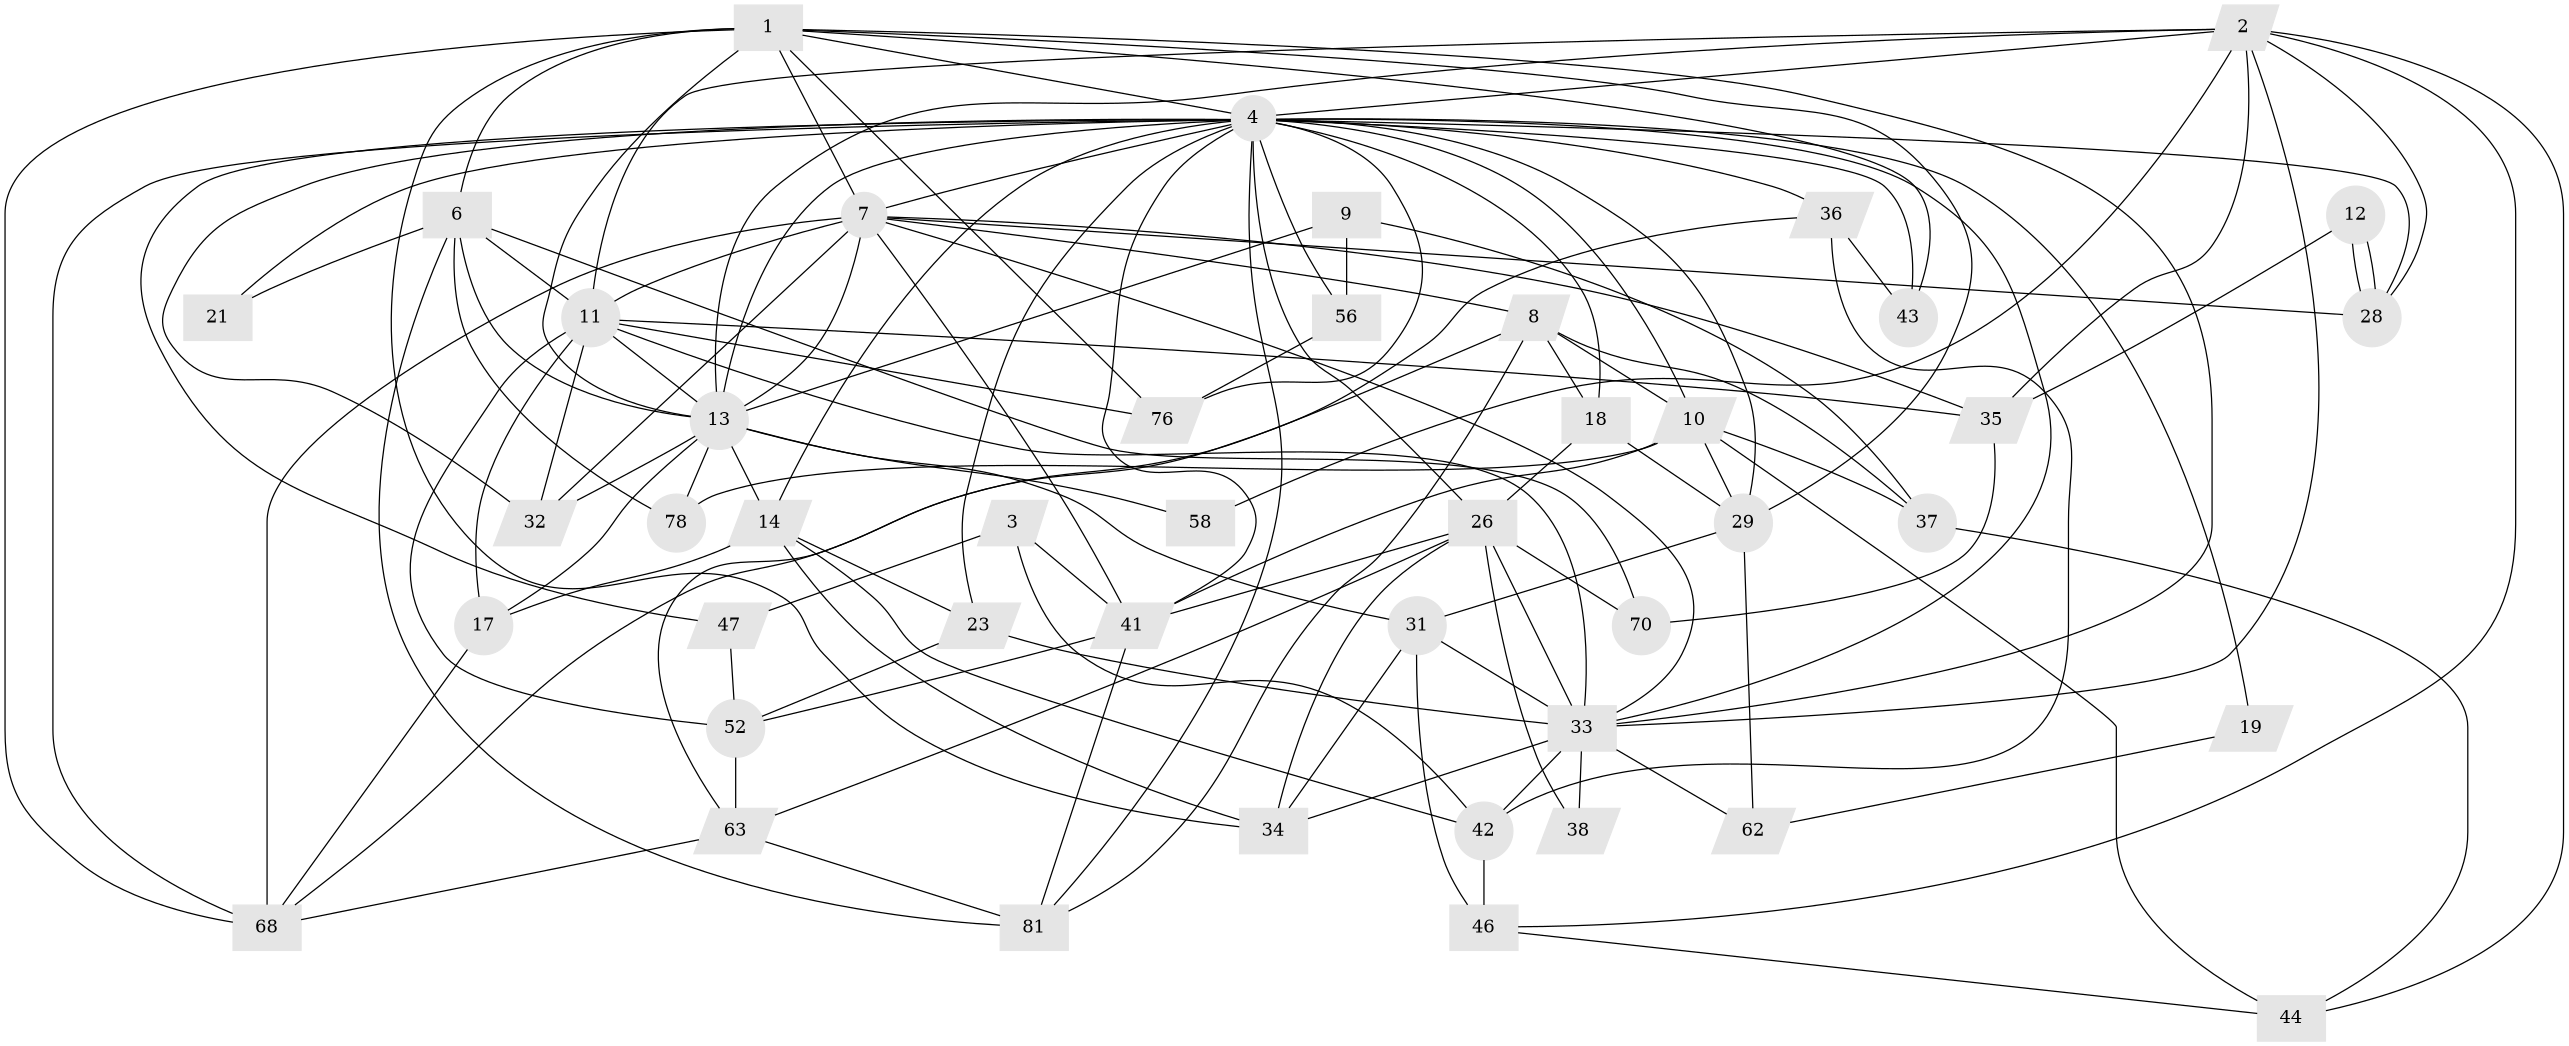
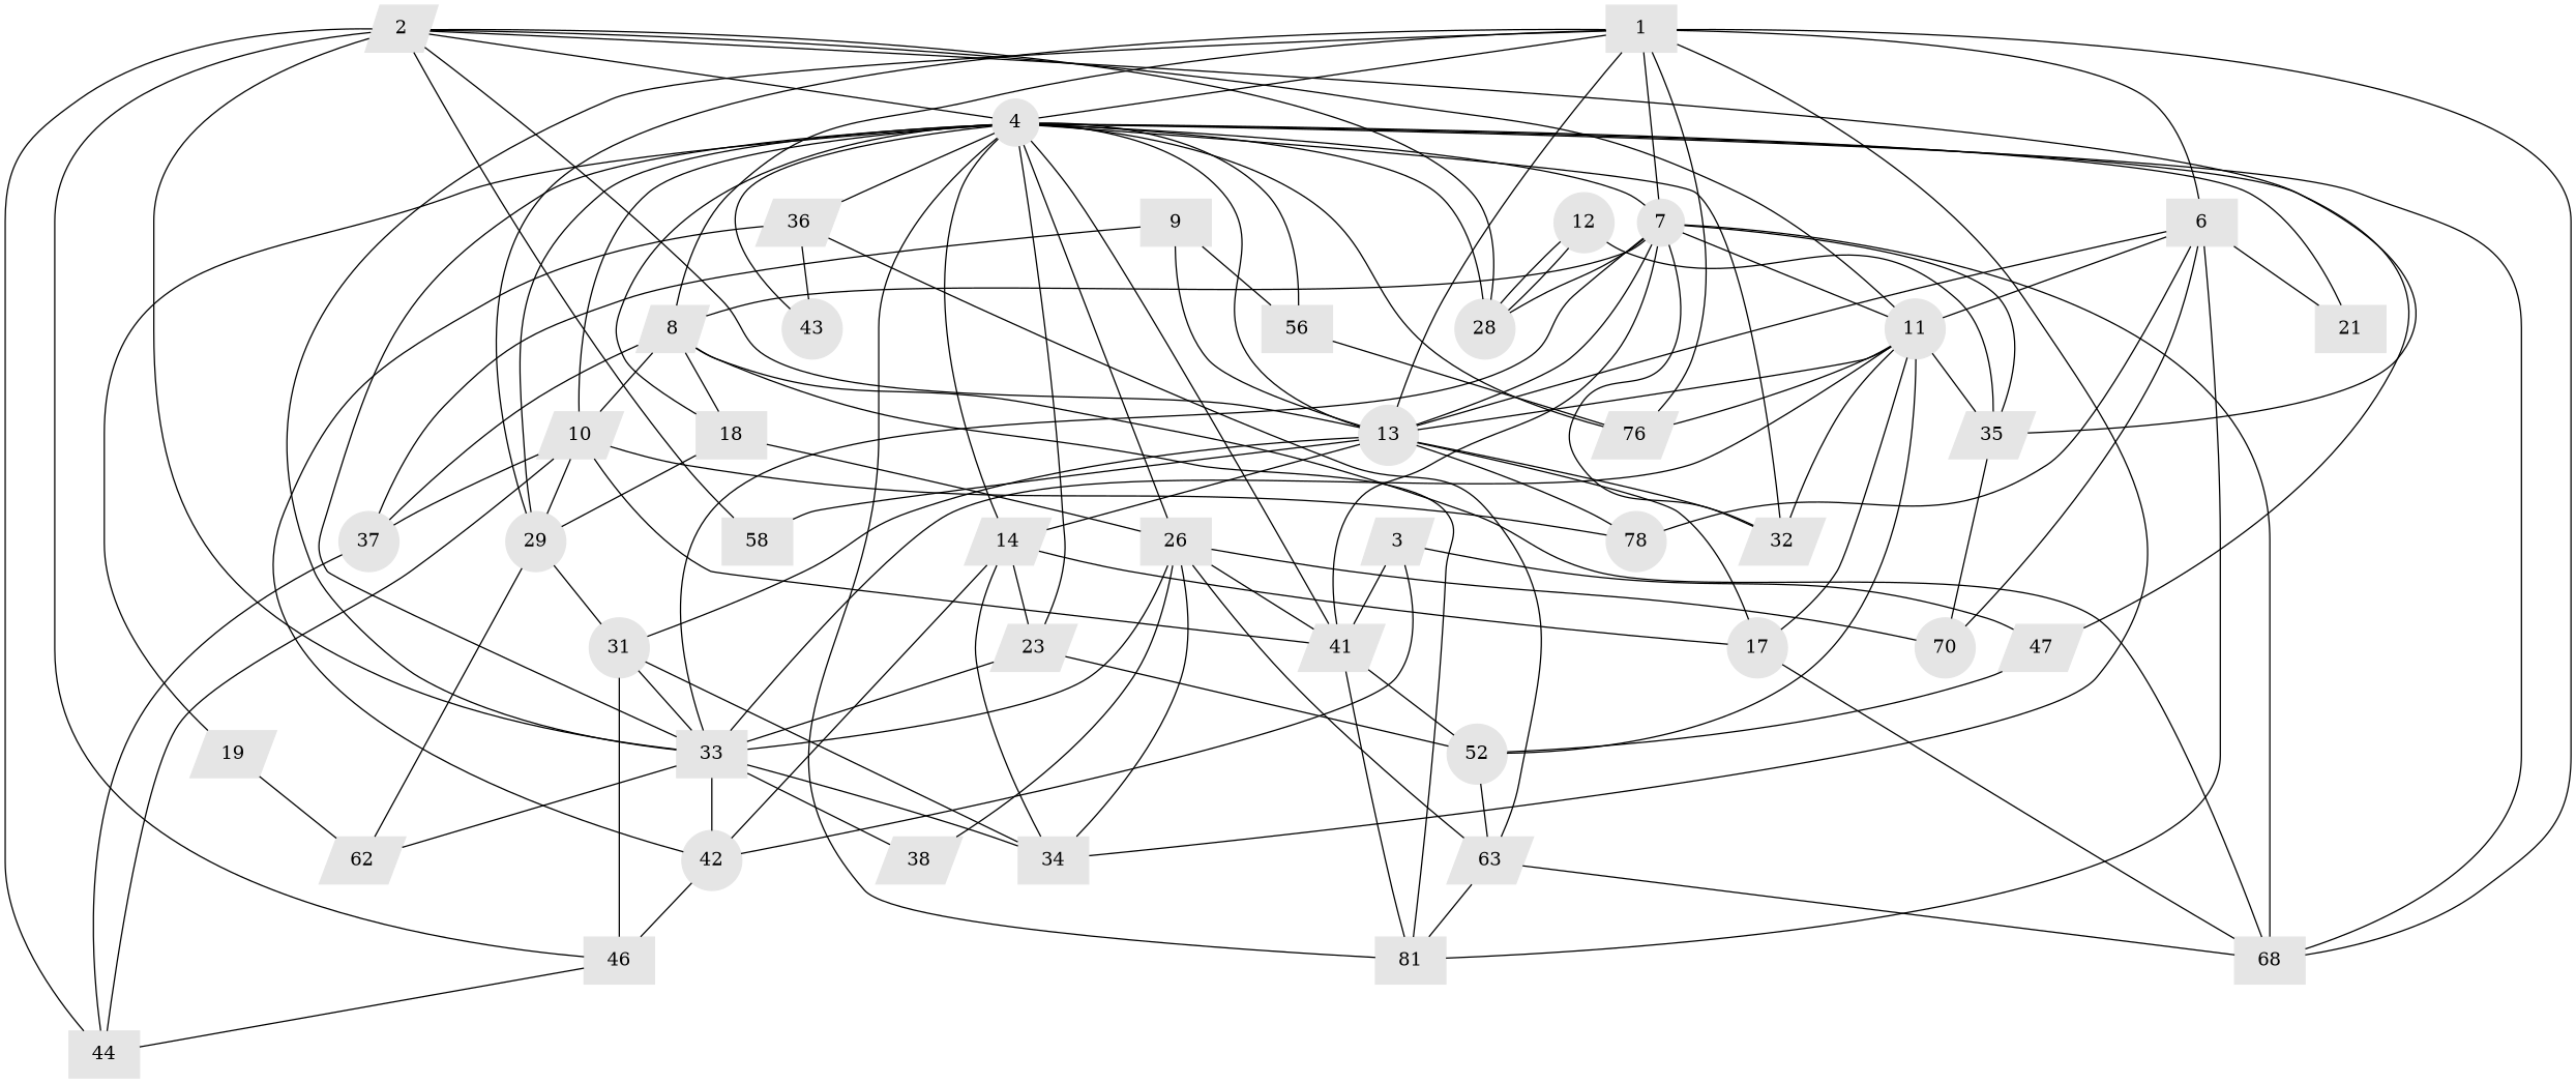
  graph {
    node [color=gray90 shape=parallelogram style=filled]
    1 [shape=box super="+16+77+84"]
    4 [shape=circle super="+49+61+5"]
    6 [shape=box super="+30"]
    7 [shape=circle super="+45+40"]
    8 [super="+82"]
    13 [shape=circle super="+74+15"]
    29 [shape=circle super="+66"]
    33 [shape=box super="+69+51+72"]
    34 [shape=box super="+64+54"]
    68 [shape=box super="+75"]
    76
    28 [shape=circle]
    41 [super="+85"]
    47
    10 [super="+71"]
    14
    18 [shape=box]
    19
    21 [shape=box]
    23 [super="+27"]
    26 [shape=box super="+39"]
    32 [super="+55"]
    36
    43 [shape=circle]
    56 [shape=box]
    81 [shape=box]
    11 [shape=circle super="+91+24"]
    70 [shape=circle]
    78 [shape=circle]
    35 [super="+88+79"]
    37 [shape=circle]
    58 [shape=box]
    17 [shape=circle super="+22"]
    31 [shape=circle]
    62
    42 [shape=circle super="+86+73"]
    38
    2 [super="+60"]
    46 [shape=box]
    n40 [label=44 shape=box super="+59"]
    52 [shape=circle]
    3
    63 [super="+80"]
    9 [shape=box]
    12 [shape=circle]
    1 -- 4
    1 -- 6
    1 -- 7
-   1 -- 43
+   1 -- 8
    1 -- 13
    1 -- 29
    1 -- 33
    1 -- 34
    1 -- 68
    1 -- 76
    4 -- 7
    4 -- 13
    4 -- 29
    4 -- 33
    4 -- 68
    4 -- 76
    4 -- 28
    4 -- 41
    4 -- 47
    4 -- 10 [weight=2]
    4 -- 14
    4 -- 18
    4 -- 19
    4 -- 21
    4 -- 23
    4 -- 26
    4 -- 32
    4 -- 36
    4 -- 43
    4 -- 56
    4 -- 81
    6 -- 13
    6 -- 21
    6 -- 81
    6 -- 11
    6 -- 70
    6 -- 78
    7 -- 8
    7 -- 13
    7 -- 33
    7 -- 68 [weight=2]
    7 -- 28
    7 -- 41
    7 -- 32
    7 -- 11
    7 -- 35
    8 -- 68
    8 -- 10
    8 -- 18 [weight=2]
    8 -- 81
    8 -- 37
    13 -- 14
    13 -- 32
    13 -- 78
    13 -- 58
    13 -- 17
    13 -- 31
    29 -- 31
    29 -- 62
    33 -- 34
    33 -- 62
    33 -- 42
    33 -- 38
    41 -- 81
    41 -- 52
    47 -- 52
    10 -- 29
    10 -- 41
    10 -- 78
    10 -- 37
    10 -- n40
    14 -- 34
    14 -- 23
    14 -- 17
    14 -- 42
    18 -- 29
    18 -- 26 [weight=2]
    19 -- 62
    23 -- 33 [weight=2]
    23 -- 52
    26 -- 33
    26 -- 34
    26 -- 41
    26 -- 70
    26 -- 38
    26 -- 63
    36 -- 43
    36 -- 42
    36 -- 63
    56 -- 76
    11 -- 13 [weight=2]
    11 -- 33
    11 -- 76
    11 -- 32
    11 -- 35 [weight=2]
    11 -- 17
    11 -- 52
    35 -- 70
    37 -- n40
    17 -- 68
    31 -- 33
    31 -- 34
    31 -- 46 [weight=2]
    42 -- 46
    2 -- 4
    2 -- 13
    2 -- 33
    2 -- 28
    2 -- 11
    2 -- 35
    2 -- 58
    2 -- 46
    2 -- n40
    46 -- n40
    52 -- 63
    3 -- 41
    3 -- 47
    3 -- 42
    63 -- 68
    63 -- 81
    9 -- 13
    9 -- 56
    9 -- 37
    12 -- 28
    12 -- 28
    12 -- 35
  }
